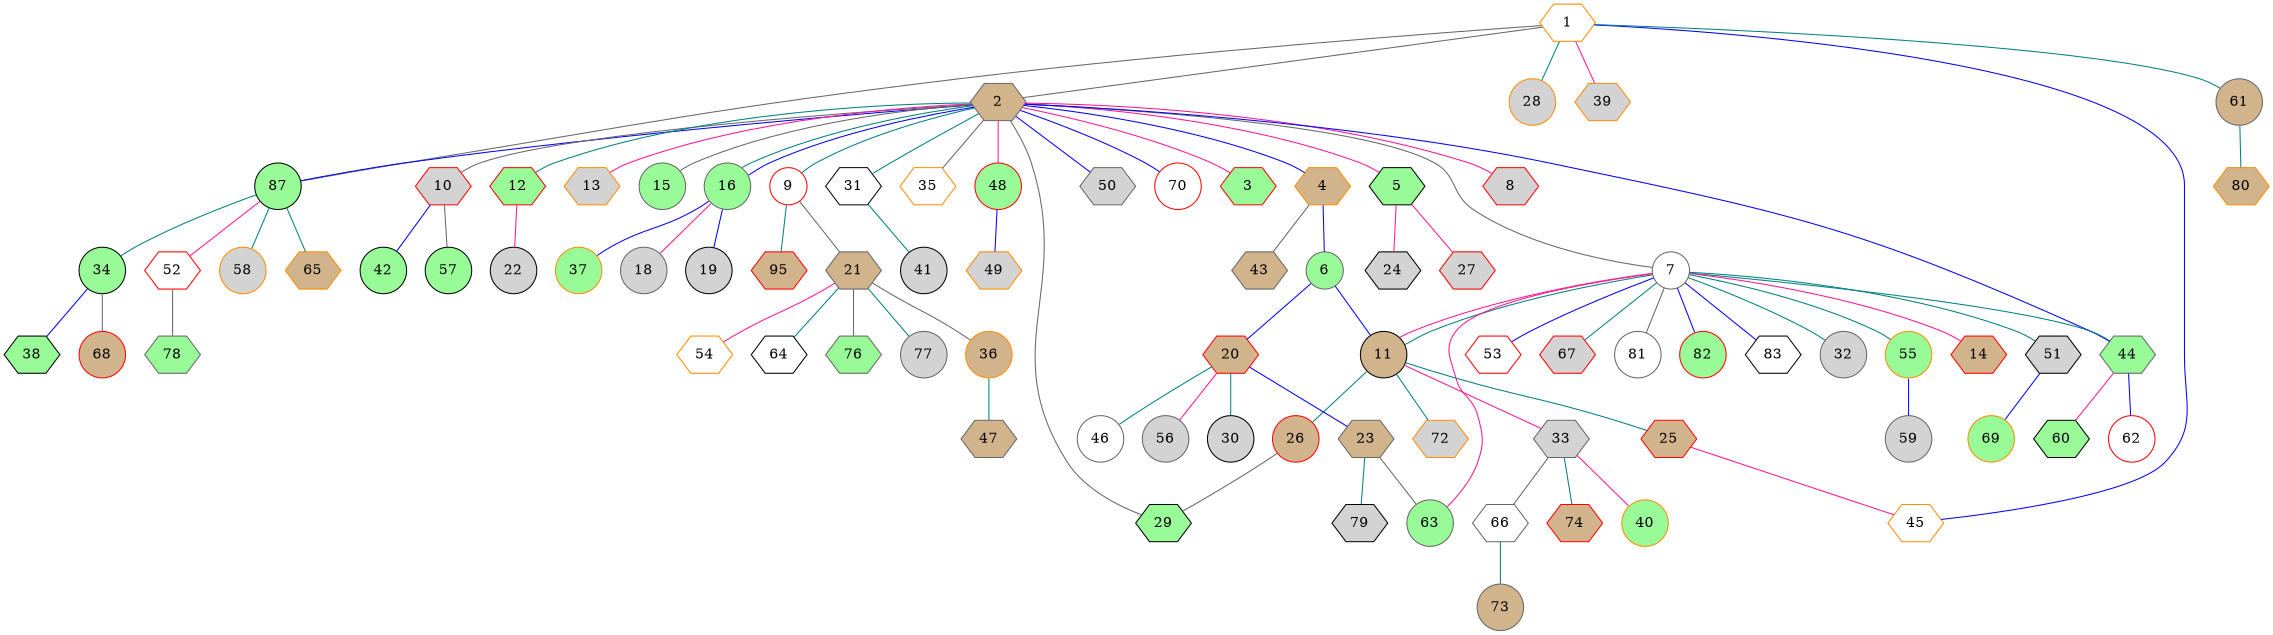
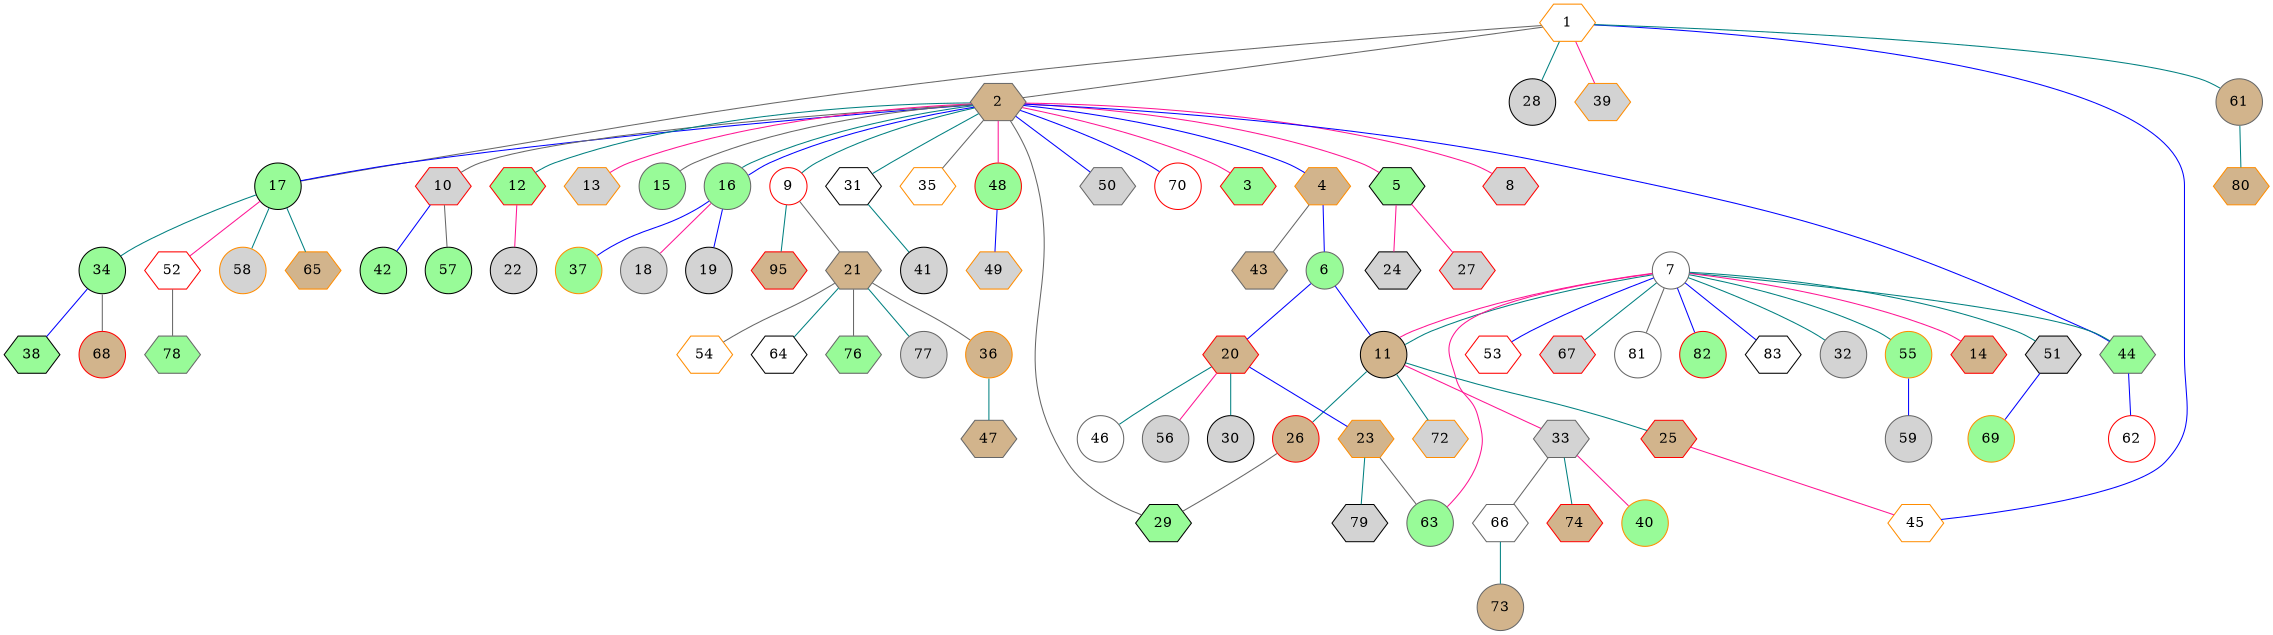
  graph {
    node [color=gray40 fillcolor=lightgrey shape=hexagon style=filled]
    edge [color=teal]
    1 [color=darkorange fillcolor=white]
    2 [fillcolor=tan]
-   17 [color=black fillcolor=palegreen shape=circle label=87]
-   28 [color=darkorange shape=circle]
+   17 [color=black fillcolor=palegreen shape=circle]
+   28 [color=black shape=circle]
    39 [color=darkorange]
    45 [color=darkorange fillcolor=white]
    61 [fillcolor=tan shape=circle]
    3 [color=red fillcolor=palegreen]
    4 [color=darkorange fillcolor=tan]
    5 [color=black fillcolor=palegreen]
    7 [fillcolor=white shape=circle]
    8 [color=red]
    9 [color=red fillcolor=white shape=circle]
    10 [color=red]
    12 [color=red fillcolor=palegreen]
    13 [color=darkorange]
    15 [fillcolor=palegreen shape=circle]
    16 [fillcolor=palegreen shape=circle]
    29 [color=black fillcolor=palegreen]
    31 [color=black fillcolor=white]
    35 [color=darkorange fillcolor=white]
    44 [fillcolor=palegreen]
    48 [color=red fillcolor=palegreen shape=circle]
    50
    70 [color=red fillcolor=white shape=circle]
    34 [color=black fillcolor=palegreen shape=circle]
    52 [color=red fillcolor=white]
    58 [color=darkorange shape=circle]
    65 [color=darkorange fillcolor=tan]
    80 [color=darkorange fillcolor=tan]
    6 [fillcolor=palegreen shape=circle]
    43 [fillcolor=tan]
    24 [color=black]
    27 [color=red]
    11 [color=black fillcolor=tan shape=circle]
    14 [color=red fillcolor=tan]
    32 [shape=circle]
    51 [color=black]
    53 [color=red fillcolor=white]
    55 [color=darkorange fillcolor=palegreen shape=circle]
    63 [fillcolor=palegreen shape=circle]
    67 [color=red]
    81 [fillcolor=white shape=circle]
    82 [color=red fillcolor=palegreen shape=circle]
    83 [color=black fillcolor=white]
    21 [fillcolor=tan]
    n47 [color=red fillcolor=tan label=95]
    42 [color=black fillcolor=palegreen shape=circle]
    57 [color=black fillcolor=palegreen shape=circle]
    22 [color=black shape=circle]
    18 [shape=circle]
    19 [color=black shape=circle]
    37 [color=darkorange fillcolor=palegreen shape=circle]
    41 [color=black shape=circle]
-   60 [color=black fillcolor=palegreen]
    62 [color=red fillcolor=white shape=circle]
    49 [color=darkorange]
    20 [color=red fillcolor=tan]
    25 [color=red fillcolor=tan]
    26 [color=red fillcolor=tan shape=circle]
    33
    72 [color=darkorange]
-   23 [fillcolor=tan]
+   23 [color=darkorange fillcolor=tan]
    30 [color=black shape=circle]
    46 [fillcolor=white shape=circle]
    56 [shape=circle]
    69 [color=darkorange fillcolor=palegreen shape=circle]
    59 [shape=circle]
    36 [color=darkorange fillcolor=tan shape=circle]
    54 [color=darkorange fillcolor=white]
    64 [color=black fillcolor=white]
    76 [fillcolor=palegreen]
    77 [shape=circle]
    40 [color=darkorange fillcolor=palegreen shape=circle]
    66 [fillcolor=white]
    74 [color=red fillcolor=tan]
    38 [color=black fillcolor=palegreen]
    68 [color=red fillcolor=tan shape=circle]
    78 [fillcolor=palegreen]
    79 [color=black]
    47 [fillcolor=tan]
    73 [fillcolor=tan shape=circle]
    1 -- 2 [color=gray40]
    1 -- 17 [color=gray40]
    1 -- 28
    1 -- 39 [color=deeppink]
    1 -- 45 [color=blue]
    1 -- 61
    2 -- 17 [color=blue]
    2 -- 3 [color=deeppink]
    2 -- 4 [color=blue]
    2 -- 5 [color=deeppink]
-   2 -- 7 [color=gray40]
    2 -- 8 [color=deeppink]
    2 -- 9
    2 -- 10 [color=gray40]
    2 -- 12
    2 -- 13 [color=deeppink]
    2 -- 15 [color=gray40]
    2 -- 16
    2 -- 16 [color=blue]
    2 -- 29 [color=gray40]
    2 -- 31
    2 -- 35 [color=gray40]
    2 -- 44 [color=blue]
    2 -- 48 [color=deeppink]
    2 -- 50 [color=blue]
    2 -- 70 [color=blue]
    17 -- 34
    17 -- 52 [color=deeppink]
    17 -- 58
    17 -- 65
    61 -- 80
    4 -- 6 [color=blue]
    4 -- 43 [color=gray40]
    5 -- 24 [color=deeppink]
    5 -- 27 [color=deeppink]
    7 -- 44
    7 -- 11 [color=deeppink]
    7 -- 11
    7 -- 14 [color=deeppink]
    7 -- 32
    7 -- 51
    7 -- 53 [color=blue]
    7 -- 55
    7 -- 63 [color=deeppink]
    7 -- 67
    7 -- 81 [color=gray40]
    7 -- 82 [color=blue]
    7 -- 83 [color=blue]
    9 -- 21 [color=gray40]
    9 -- n47
    10 -- 42 [color=blue]
    10 -- 57 [color=gray40]
    12 -- 22 [color=deeppink]
    16 -- 18 [color=deeppink]
    16 -- 19 [color=blue]
    16 -- 37 [color=blue]
    31 -- 41
-   44 -- 60 [color=deeppink]
    44 -- 62 [color=blue]
    48 -- 49 [color=blue]
    34 -- 38 [color=blue]
    34 -- 68 [color=gray40]
    52 -- 78 [color=gray40]
    6 -- 11 [color=blue]
    6 -- 20 [color=blue]
    11 -- 25
    11 -- 26
    11 -- 33 [color=deeppink]
    11 -- 72
    51 -- 69 [color=blue]
    55 -- 59 [color=blue]
    21 -- 36 [color=gray40]
-   21 -- 54 [color=deeppink]
+   21 -- 54 [color=gray40]
    21 -- 64
    21 -- 76 [color=gray40]
    21 -- 77
    20 -- 23 [color=blue]
    20 -- 30
    20 -- 46
    20 -- 56 [color=deeppink]
    25 -- 45 [color=deeppink]
    26 -- 29 [color=gray40]
    33 -- 40 [color=deeppink]
    33 -- 66 [color=gray40]
    33 -- 74
    23 -- 63 [color=gray40]
    23 -- 79
    36 -- 47
    66 -- 73
  }
